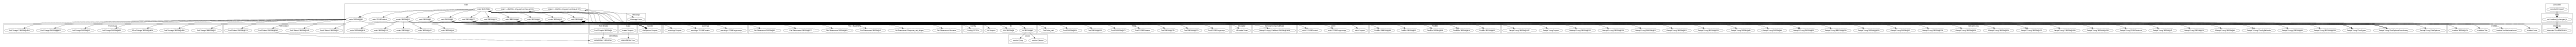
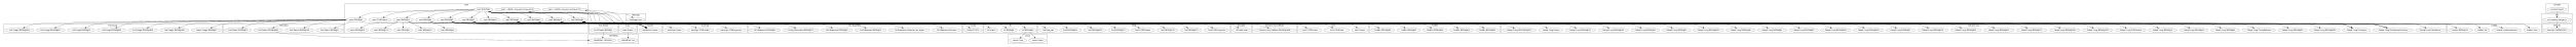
  digraph {
    fontname=Inter
    node [fontname=Inter]
    edge [fontname=Inter]
-   "Pod::Usage::BEGIN@11"
+   "Pod::Usage::BEGIN@11" [label="Simple::Usage::BEGIN@11"]
    "Pod::Usage::BEGIN@456"
    "Pod::Usage::BEGIN@460"
    "Pod::Usage::BEGIN@455"
    "Pod::Usage::BEGIN@13"
    "Pod::Usage::BEGIN@457"
    "Pod::Usage::BEGIN@454"
    "Internals::SvREADONLY"
    "Pod::Simple::BEGIN@8"
    "Config::FETCH"
    "Invoker::BEGIN@134"
    "Invoker::setVerboseLevel"
    "Invoker::list"
    "Invoker::new"
    "base::import"
    "warnings::CORE:regcomp"
    "warnings::CORE:match"
    "warnings::import"
    "Getopt::Long::CORE:match"
    "Getopt::Long::BEGIN@220"
    "Getopt::Long::BEGIN@208"
    "Getopt::Long::BEGIN@237"
    "Getopt::Long::Configure"
    "Getopt::Long::BEGIN@226"
    "Getopt::Long::BEGIN@236"
    "Getopt::Long::BEGIN@37"
    "Getopt::Long::BEGIN@225"
    "Getopt::Long::BEGIN@218"
    "Getopt::Long::BEGIN@25"
    "Getopt::Long::BEGIN@46"
    "Getopt::Long::GetOptions"
    "Getopt::Long::BEGIN@222"
    "Getopt::Long::BEGIN@51"
    "Getopt::Long::BEGIN@15"
    "Getopt::Long::BEGIN@228"
    "Getopt::Long::BEGIN@223"
    "Getopt::Long::import"
-   "Getopt::Long::BEGIN@247"
+   "Getopt::Long::BEGIN@247" [label="Getopt::Long::RUNTIME@247"]
    "Getopt::Long::BEGIN@229"
    "Getopt::Long::GetOptionsFromArray"
    "Getopt::Long::ConfigDefaults"
    "Getopt::Long::BEGIN@48"
    "Getopt::Long::BEGIN@19"
    "Getopt::Long::BEGIN@17"
    "Getopt::Long::BEGIN@224"
    "Getopt::Long::BEGIN@45"
    "Getopt::Long::BEGIN@26"
    "Getopt::Long::CallBack::BEGIN@1489"
    "main::BEGIN@10"
    "main::BEGIN@5.8"
    "main::CORE:match"
    "main::BEGIN@3.2"
    "main::BEGIN@12"
    "main::BEGIN@3"
    "main::BEGIN@5"
    "main::BEGIN@7"
    "main::BEGIN@13"
    "main::BEGIN@1"
    "main::BEGIN@2.1"
    "main::__ANON__[my_perl_archive.pl:33]"
    "main::BEGIN@6"
    "main::__ANON__[my_perl_archive.pl:27]"
    "main::BEGIN@9"
    "main::BEGIN@2"
    "main::BEGIN@4"
    "main::RUNTIME"
    "main::BEGIN@11"
    "strict::import"
-   "strict::CORE:regcomp"
+   "strict::CORE:regcomp" [label="strict::CORE:load"]
    "strict::CORE:match"
    "XSLoader::load"
    "UNIVERSAL::isa"
    "UNIVERSAL::VERSION"
    "FindBin::BEGIN@85"
    "FindBin::BEGIN@84"
    "FindBin::BEGIN@166"
    "FindBin::BEGIN@83"
    "FindBin::BEGIN@80"
    "Message::new"
    "lib::BEGIN@6"
    "lib::BEGIN@8"
    "lib::import"
    "Pod::Select::BEGIN@11"
    "Pod::Select::BEGIN@241"
    "Pod::Select::BEGIN@242"
    "Pod::Select::BEGIN@13"
    "version::(bool"
    "version::(cmp"
    "constant::import"
    n90 [label="GetOptions::import"]
    "File::Basename::BEGIN@52"
-   "File::Basename::BEGIN@371"
+   "File::Basename::BEGIN@371" [label="Config::Basename::BEGIN@371"]
    "File::Basename::BEGIN@50"
    "File::Basename::dirname"
    "File::Basename::BEGIN@51"
    "File::Basename::fileparse_set_fstype"
    "mro::method_changed_in"
    "Cwd::BEGIN@170"
    "Cwd::CORE:fteexec"
    "Cwd::BEGIN@171"
    "Cwd::BEGIN@823"
    "Cwd::BEGIN@209"
    "Cwd::CORE:regcomp"
    "Cwd::BEGIN@172"
    "Cwd::abs_path"
    subgraph cluster_1 {
      label="Pod::Usage"
      "Pod::Usage::BEGIN@11"
      "Pod::Usage::BEGIN@456"
      "Pod::Usage::BEGIN@460"
      "Pod::Usage::BEGIN@455"
      "Pod::Usage::BEGIN@13"
      "Pod::Usage::BEGIN@457"
      "Pod::Usage::BEGIN@454"
    }
    subgraph cluster_2 {
      label=Internals
      "Internals::SvREADONLY"
    }
    subgraph cluster_3 {
      label="Pod::Simple"
      "Pod::Simple::BEGIN@8"
    }
    subgraph cluster_4 {
      label=Config
      "Config::FETCH"
    }
    subgraph cluster_5 {
      label=Invoker
      "Invoker::BEGIN@134"
      "Invoker::setVerboseLevel"
      "Invoker::list"
      "Invoker::new"
    }
    subgraph cluster_6 {
      label=base
      "base::import"
    }
    subgraph cluster_7 {
      label=warnings
      "warnings::CORE:regcomp"
      "warnings::CORE:match"
      "warnings::import"
    }
    subgraph cluster_8 {
      label="Getopt::Long"
      "Getopt::Long::CORE:match"
      "Getopt::Long::BEGIN@220"
      "Getopt::Long::BEGIN@208"
      "Getopt::Long::BEGIN@237"
      "Getopt::Long::Configure"
      "Getopt::Long::BEGIN@226"
      "Getopt::Long::BEGIN@236"
      "Getopt::Long::BEGIN@37"
      "Getopt::Long::BEGIN@225"
      "Getopt::Long::BEGIN@218"
      "Getopt::Long::BEGIN@25"
      "Getopt::Long::BEGIN@46"
      "Getopt::Long::GetOptions"
      "Getopt::Long::BEGIN@222"
      "Getopt::Long::BEGIN@51"
      "Getopt::Long::BEGIN@15"
      "Getopt::Long::BEGIN@228"
      "Getopt::Long::BEGIN@223"
      "Getopt::Long::import"
      "Getopt::Long::BEGIN@247"
      "Getopt::Long::BEGIN@229"
      "Getopt::Long::GetOptionsFromArray"
      "Getopt::Long::ConfigDefaults"
      "Getopt::Long::BEGIN@48"
      "Getopt::Long::BEGIN@19"
      "Getopt::Long::BEGIN@17"
      "Getopt::Long::BEGIN@224"
      "Getopt::Long::BEGIN@45"
      "Getopt::Long::BEGIN@26"
    }
    subgraph cluster_9 {
      label="Getopt::Long::CallBack"
      "Getopt::Long::CallBack::BEGIN@1489"
    }
    subgraph cluster_10 {
      label=main
      "main::BEGIN@10"
      "main::BEGIN@5.8"
      "main::CORE:match"
      "main::BEGIN@3.2"
      "main::BEGIN@12"
      "main::BEGIN@3"
      "main::BEGIN@5"
      "main::BEGIN@7"
      "main::BEGIN@13"
      "main::BEGIN@1"
      "main::BEGIN@2.1"
      "main::__ANON__[my_perl_archive.pl:33]"
      "main::BEGIN@6"
      "main::__ANON__[my_perl_archive.pl:27]"
      "main::BEGIN@9"
      "main::BEGIN@2"
      "main::BEGIN@4"
      "main::RUNTIME"
      "main::BEGIN@11"
    }
    subgraph cluster_11 {
      label="strict"
      "strict::import"
      "strict::CORE:regcomp"
      "strict::CORE:match"
    }
    subgraph cluster_12 {
      label=XSLoader
      "XSLoader::load"
    }
    subgraph cluster_13 {
      label=UNIVERSAL
      "UNIVERSAL::isa"
      "UNIVERSAL::VERSION"
    }
    subgraph cluster_14 {
      label=FindBin
      "FindBin::BEGIN@85"
      "FindBin::BEGIN@84"
      "FindBin::BEGIN@166"
      "FindBin::BEGIN@83"
      "FindBin::BEGIN@80"
    }
    subgraph cluster_15 {
      label=Message
      "Message::new"
    }
    subgraph cluster_16 {
      label=lib
      "lib::BEGIN@6"
      "lib::BEGIN@8"
      "lib::import"
    }
    subgraph cluster_17 {
      label="Pod::Select"
      "Pod::Select::BEGIN@11"
      "Pod::Select::BEGIN@241"
      "Pod::Select::BEGIN@242"
      "Pod::Select::BEGIN@13"
    }
    subgraph cluster_18 {
      label=version
      "version::(bool"
      "version::(cmp"
    }
    subgraph cluster_19 {
      label=constant
      "constant::import"
    }
    subgraph cluster_20 {
      label=Exporter
      n90
    }
    subgraph cluster_21 {
      label="File::Basename"
      "File::Basename::BEGIN@52"
      "File::Basename::BEGIN@371"
      "File::Basename::BEGIN@50"
      "File::Basename::dirname"
      "File::Basename::BEGIN@51"
      "File::Basename::fileparse_set_fstype"
    }
    subgraph cluster_22 {
      label=mro
      "mro::method_changed_in"
    }
    subgraph cluster_23 {
      label=Cwd
      "Cwd::BEGIN@170"
      "Cwd::CORE:fteexec"
      "Cwd::BEGIN@171"
      "Cwd::BEGIN@823"
      "Cwd::BEGIN@209"
      "Cwd::CORE:regcomp"
      "Cwd::BEGIN@172"
      "Cwd::abs_path"
    }
    "Pod::Simple::BEGIN@8" -> "UNIVERSAL::VERSION"
    "base::import" -> "UNIVERSAL::isa"
    "Getopt::Long::GetOptionsFromArray" -> "main::__ANON__[my_perl_archive.pl:33]"
    "Getopt::Long::GetOptionsFromArray" -> "main::__ANON__[my_perl_archive.pl:27]"
    "main::BEGIN@10" -> "Pod::Usage::BEGIN@11"
    "main::BEGIN@10" -> "Pod::Usage::BEGIN@456"
    "main::BEGIN@10" -> "Pod::Usage::BEGIN@460"
    "main::BEGIN@10" -> "Pod::Usage::BEGIN@455"
    "main::BEGIN@10" -> "Pod::Usage::BEGIN@13"
    "main::BEGIN@10" -> "Pod::Usage::BEGIN@457"
    "main::BEGIN@10" -> "Pod::Usage::BEGIN@454"
    "main::BEGIN@10" -> "Pod::Select::BEGIN@11"
    "main::BEGIN@10" -> "Pod::Select::BEGIN@241"
    "main::BEGIN@10" -> "Pod::Select::BEGIN@242"
    "main::BEGIN@10" -> "Pod::Select::BEGIN@13"
    "main::BEGIN@10" -> n90
    "main::BEGIN@12" -> "Invoker::BEGIN@134"
    "main::BEGIN@12" -> "main::BEGIN@5.8"
    "main::BEGIN@12" -> "main::BEGIN@3.2"
    "main::BEGIN@12" -> "main::BEGIN@1"
    "main::BEGIN@12" -> "main::BEGIN@2.1"
    "main::BEGIN@12" -> "main::BEGIN@4"
    "main::BEGIN@3" -> "warnings::CORE:regcomp"
    "main::BEGIN@3" -> "warnings::CORE:match"
    "main::BEGIN@3" -> "warnings::import"
    "main::BEGIN@5" -> n90
    "main::BEGIN@5" -> "File::Basename::BEGIN@52"
    "main::BEGIN@5" -> "File::Basename::BEGIN@371"
    "main::BEGIN@5" -> "File::Basename::BEGIN@50"
    "main::BEGIN@5" -> "File::Basename::BEGIN@51"
    "main::BEGIN@5" -> "File::Basename::fileparse_set_fstype"
    "main::BEGIN@7" -> "Config::FETCH"
    "main::BEGIN@7" -> "lib::BEGIN@6"
    "main::BEGIN@7" -> "lib::BEGIN@8"
    "main::BEGIN@7" -> "lib::import"
    "main::BEGIN@7" -> "File::Basename::dirname"
    "main::BEGIN@7" -> "Cwd::abs_path"
    "main::__ANON__[my_perl_archive.pl:33]" -> "Invoker::list"
    "main::BEGIN@6" -> "XSLoader::load"
    "main::BEGIN@6" -> n90
    "main::BEGIN@6" -> "Cwd::BEGIN@170"
    "main::BEGIN@6" -> "Cwd::CORE:fteexec"
    "main::BEGIN@6" -> "Cwd::BEGIN@171"
    "main::BEGIN@6" -> "Cwd::BEGIN@823"
    "main::BEGIN@6" -> "Cwd::BEGIN@209"
    "main::BEGIN@6" -> "Cwd::CORE:regcomp"
    "main::BEGIN@6" -> "Cwd::BEGIN@172"
    "main::__ANON__[my_perl_archive.pl:27]" -> "Invoker::setVerboseLevel"
    "main::BEGIN@9" -> "Getopt::Long::CORE:match"
    "main::BEGIN@9" -> "Getopt::Long::BEGIN@220"
    "main::BEGIN@9" -> "Getopt::Long::BEGIN@208"
    "main::BEGIN@9" -> "Getopt::Long::BEGIN@237"
    "main::BEGIN@9" -> "Getopt::Long::Configure"
    "main::BEGIN@9" -> "Getopt::Long::BEGIN@226"
    "main::BEGIN@9" -> "Getopt::Long::BEGIN@236"
    "main::BEGIN@9" -> "Getopt::Long::BEGIN@37"
    "main::BEGIN@9" -> "Getopt::Long::BEGIN@225"
    "main::BEGIN@9" -> "Getopt::Long::BEGIN@218"
    "main::BEGIN@9" -> "Getopt::Long::BEGIN@25"
    "main::BEGIN@9" -> "Getopt::Long::BEGIN@46"
    "main::BEGIN@9" -> "Getopt::Long::BEGIN@222"
    "main::BEGIN@9" -> "Getopt::Long::BEGIN@51"
    "main::BEGIN@9" -> "Getopt::Long::BEGIN@15"
    "main::BEGIN@9" -> "Getopt::Long::BEGIN@228"
    "main::BEGIN@9" -> "Getopt::Long::BEGIN@223"
    "main::BEGIN@9" -> "Getopt::Long::import"
    "main::BEGIN@9" -> "Getopt::Long::BEGIN@247"
    "main::BEGIN@9" -> "Getopt::Long::BEGIN@229"
    "main::BEGIN@9" -> "Getopt::Long::ConfigDefaults"
    "main::BEGIN@9" -> "Getopt::Long::BEGIN@48"
    "main::BEGIN@9" -> "Getopt::Long::BEGIN@19"
    "main::BEGIN@9" -> "Getopt::Long::BEGIN@17"
    "main::BEGIN@9" -> "Getopt::Long::BEGIN@224"
    "main::BEGIN@9" -> "Getopt::Long::BEGIN@45"
    "main::BEGIN@9" -> "Getopt::Long::BEGIN@26"
    "main::BEGIN@9" -> "Getopt::Long::CallBack::BEGIN@1489"
    "main::BEGIN@2" -> "strict::import"
    "main::BEGIN@2" -> "strict::CORE:regcomp"
    "main::BEGIN@2" -> "strict::CORE:match"
    "main::RUNTIME" -> "Invoker::new"
    "main::RUNTIME" -> "Getopt::Long::Configure"
    "main::RUNTIME" -> "Getopt::Long::GetOptions"
    "main::RUNTIME" -> "Getopt::Long::GetOptionsFromArray"
    "main::RUNTIME" -> "main::BEGIN@10"
    "main::RUNTIME" -> "main::CORE:match"
    "main::RUNTIME" -> "main::BEGIN@12"
    "main::RUNTIME" -> "main::BEGIN@3"
    "main::RUNTIME" -> "main::BEGIN@5"
    "main::RUNTIME" -> "main::BEGIN@7"
    "main::RUNTIME" -> "main::BEGIN@13"
    "main::RUNTIME" -> "main::BEGIN@6"
    "main::RUNTIME" -> "main::BEGIN@9"
    "main::RUNTIME" -> "main::BEGIN@2"
    "main::RUNTIME" -> "main::BEGIN@11"
    "main::RUNTIME" -> "Message::new"
    "main::BEGIN@11" -> "FindBin::BEGIN@85"
    "main::BEGIN@11" -> "FindBin::BEGIN@84"
    "main::BEGIN@11" -> "FindBin::BEGIN@166"
    "main::BEGIN@11" -> "FindBin::BEGIN@83"
    "main::BEGIN@11" -> "FindBin::BEGIN@80"
    "main::BEGIN@11" -> n90
    "lib::BEGIN@6" -> "version::(bool"
    "lib::BEGIN@6" -> "version::(cmp"
    "Pod::Select::BEGIN@242" -> "UNIVERSAL::VERSION"
    "constant::import" -> "mro::method_changed_in"
    "mro::method_changed_in" -> "Internals::SvREADONLY"
  }
